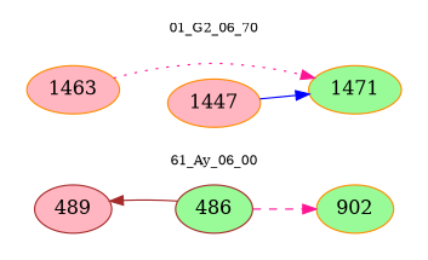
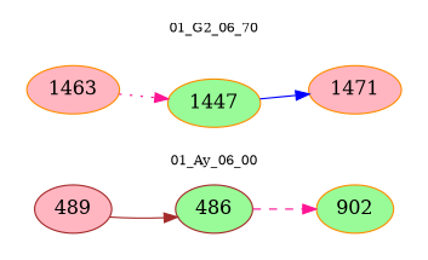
  digraph {
    rankdir=LR
    node [color=darkorange fillcolor=lightpink style=filled]
    edge [color=deeppink style=solid]
    n1 [color=brown label=489]
    n2 [color=brown fillcolor=palegreen label=486]
    n3 [fillcolor=palegreen label=902]
    n4 [label=1463]
-   n5 [label=1447]
-   n6 [fillcolor=palegreen label=1471]
+   n5 [fillcolor=palegreen label=1447]
+   n6 [label=1471]
    subgraph cluster_1 {
      color=white
      fontsize=10
-     label="61_Ay_06_00"
+     label="01_Ay_06_00"
      n1
      n2
      n3
    }
    subgraph cluster_2 {
      color=white
      fontsize=10
      label="01_G2_06_70"
      n4
      n5
      n6
    }
-   n2 -> n1 [color=brown]
+   n1 -> n2 [color=brown]
    n2 -> n3 [style=dashed]
-   n4 -> n6 [style=dotted]
+   n4 -> n5 [style=dotted]
    n5 -> n6 [color=blue]
  }
